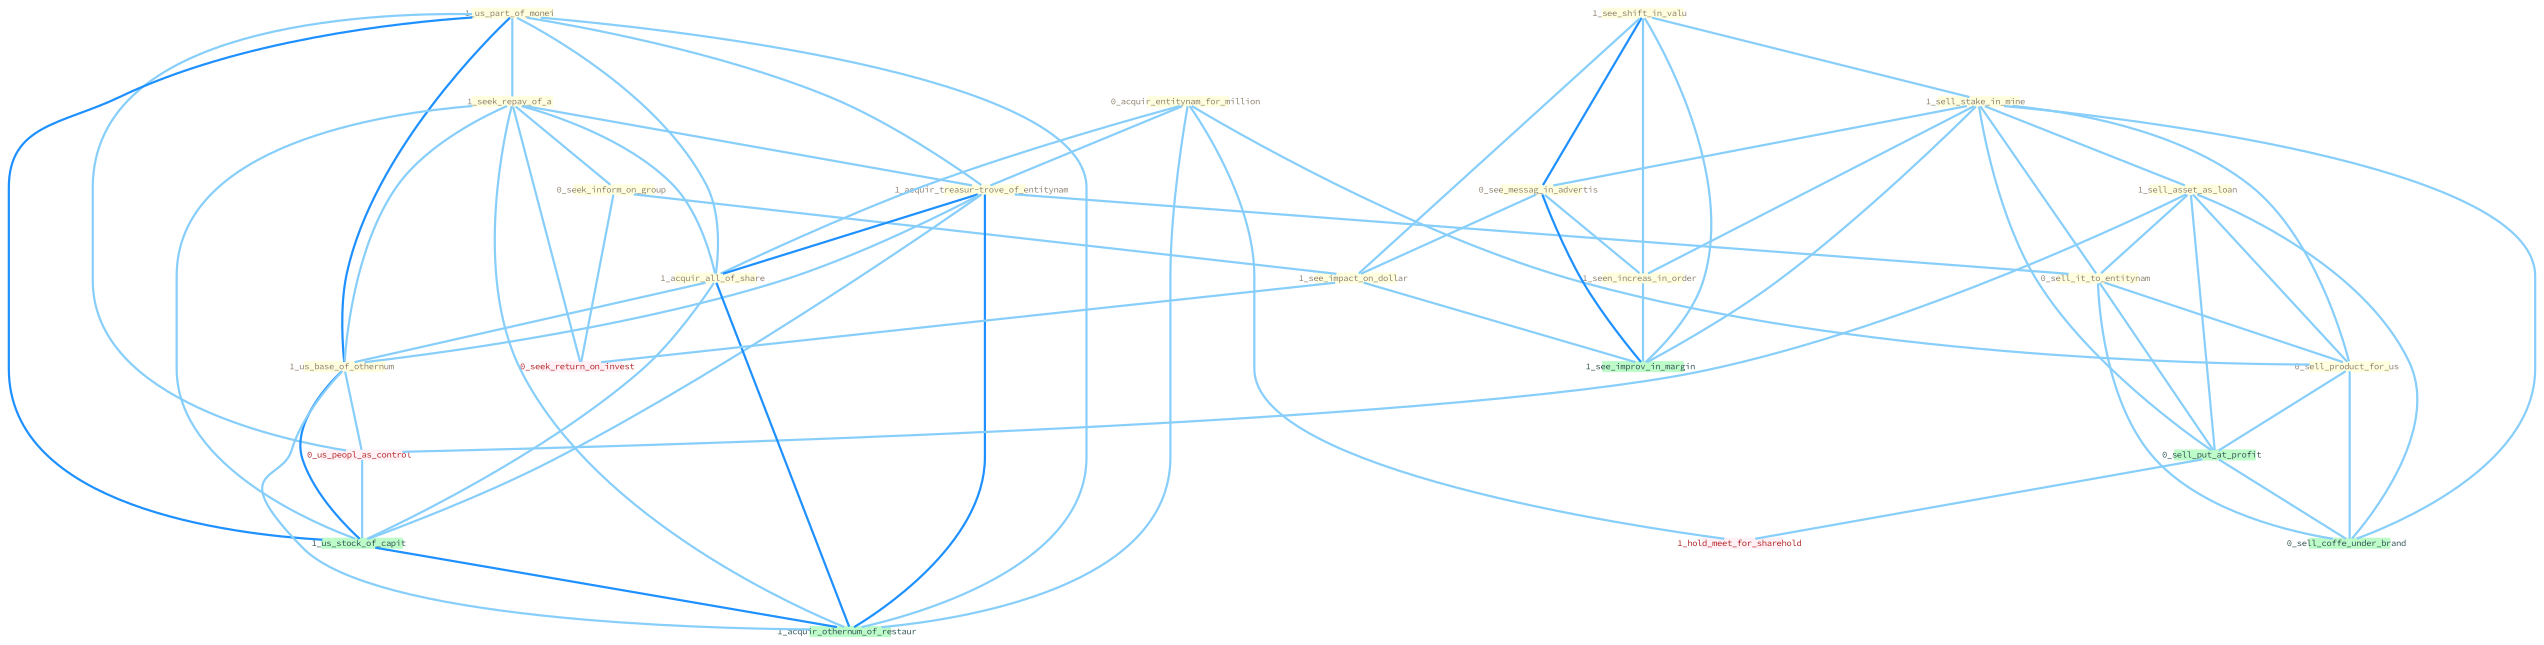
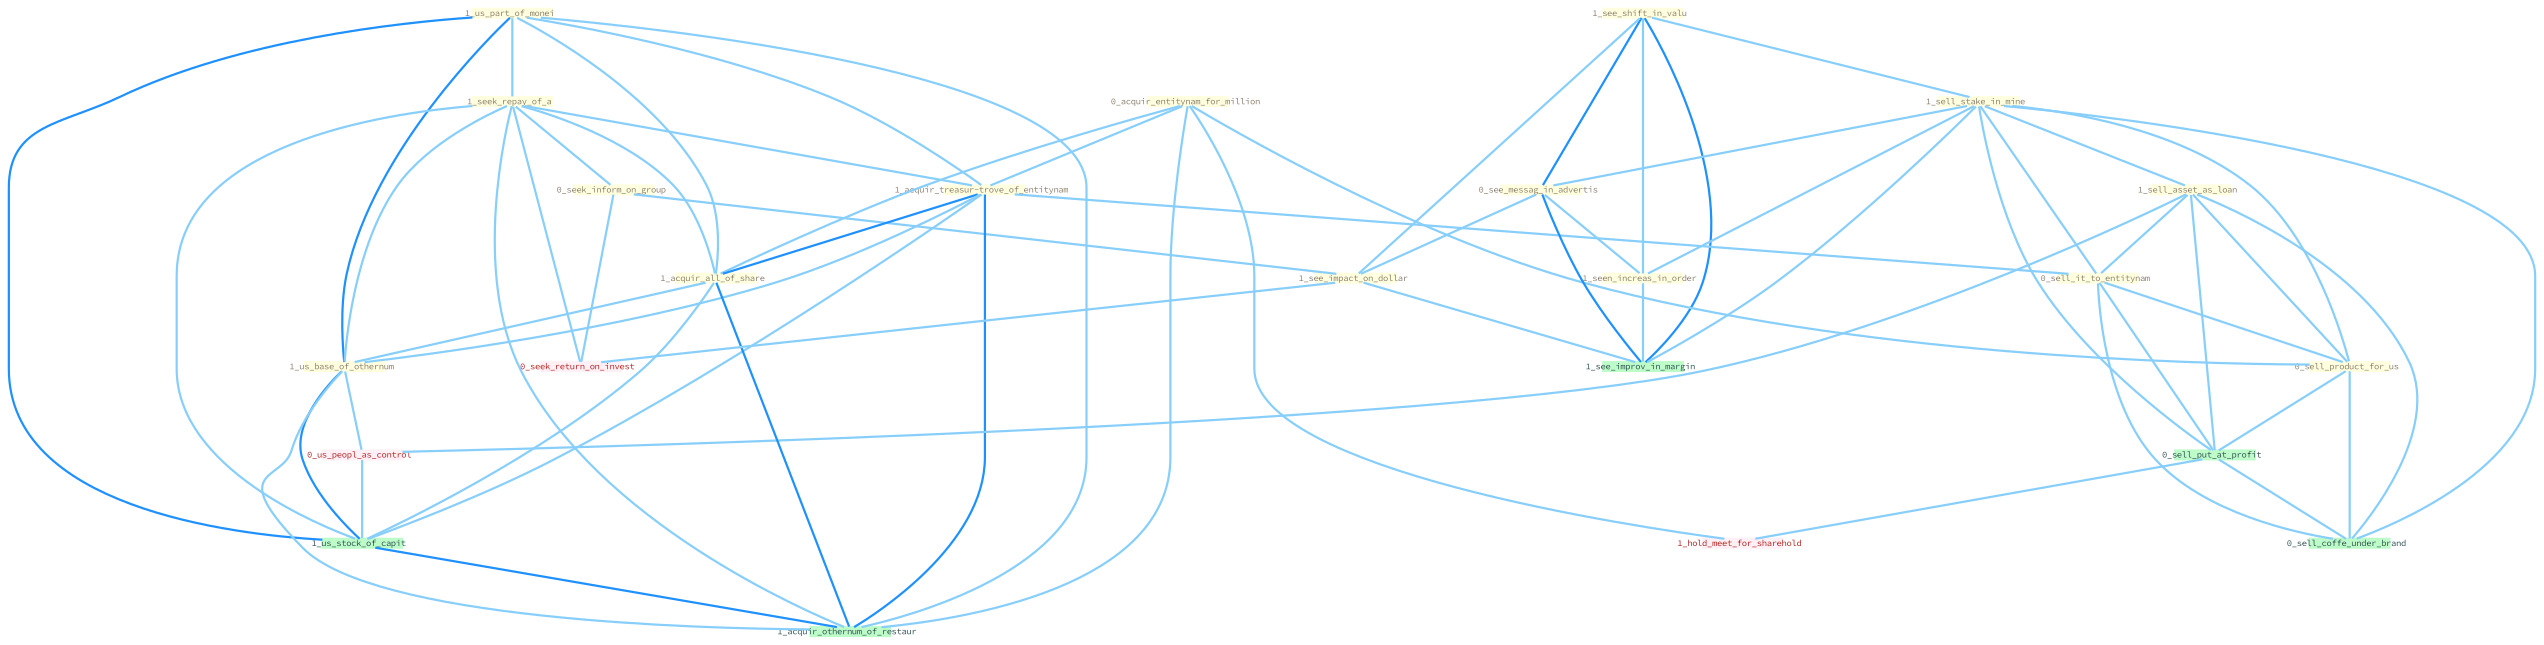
  graph {
    fontname="Source Code Pro"
    node [color="#ffffe0" fixedsize=true fontcolor="#8b7d6b" fontname="Source Code Pro" fontsize=4 shape=polygon style=filled]
    edge [color="#87cefa" fontname="Source Code Pro" w=1]
    "1_see_shift_in_valu " [height=.06 width=.5]
    "1_sell_stake_in_mine " [height=.06 width=.5]
    "1_us_part_of_monei " [height=.06 width=.5]
    "0_acquir_entitynam_for_million " [height=.06 width=.5]
    "1_seek_repay_of_a " [height=.06 width=.5]
    "0_seek_inform_on_group " [height=.06 width=.5]
    "1_acquir_treasur-trove_of_entitynam " [height=.06 width=.5]
    "1_sell_asset_as_loan " [height=.06 width=.5]
    "0_sell_it_to_entitynam " [height=.06 width=.5]
    "0_see_messag_in_advertis " [height=.06 width=.5]
    "0_sell_product_for_us " [height=.06 width=.5]
    "1_acquir_all_of_share " [height=.06 width=.5]
    "1_see_impact_on_dollar " [height=.06 width=.5]
    "1_us_base_of_othernum " [height=.06 width=.5]
    "1_seen_increas_in_order " [height=.06 width=.5]
    "0_us_peopl_as_control " [color="#fff0f5" fontcolor="#b22222" height=.06 width=.5]
    "0_seek_return_on_invest " [color="#fff0f5" fontcolor="#b22222" height=.06 width=.5]
    "1_hold_meet_for_sharehold " [color="#fff0f5" fontcolor="#b22222" height=.06 width=.5]
    "1_see_improv_in_margin " [color="#BDFCC9" fontcolor="#2f4f4f" height=.06 width=.5]
    "0_sell_put_at_profit " [color="#BDFCC9" fontcolor="#2f4f4f" height=.06 width=.5]
    "0_sell_coffe_under_brand " [color="#BDFCC9" fontcolor="#2f4f4f" height=.06 width=.5]
    "1_us_stock_of_capit " [color="#BDFCC9" fontcolor="#2f4f4f" height=.06 width=.5]
    "1_acquir_othernum_of_restaur " [color="#BDFCC9" fontcolor="#2f4f4f" height=.06 width=.5]
    subgraph sub_1 {
      "1_see_shift_in_valu "
      "1_sell_stake_in_mine "
      "1_us_part_of_monei "
      "0_acquir_entitynam_for_million "
      "1_seek_repay_of_a "
      "0_seek_inform_on_group "
      "1_acquir_treasur-trove_of_entitynam "
      "1_sell_asset_as_loan "
      "0_sell_it_to_entitynam "
      "0_see_messag_in_advertis "
      "0_sell_product_for_us "
      "1_acquir_all_of_share "
      "1_see_impact_on_dollar "
      "1_us_base_of_othernum "
      "1_seen_increas_in_order "
    }
    subgraph sub_2 {
      "0_us_peopl_as_control "
      "0_seek_return_on_invest "
      "1_hold_meet_for_sharehold "
    }
    "1_see_shift_in_valu " -- "1_sell_stake_in_mine "
    "1_see_shift_in_valu " -- "0_see_messag_in_advertis " [color="#1e90ff" w=2]
    "1_see_shift_in_valu " -- "1_see_impact_on_dollar "
    "1_see_shift_in_valu " -- "1_seen_increas_in_order "
-   "1_see_shift_in_valu " -- "1_see_improv_in_margin " [w=2]
+   "1_see_shift_in_valu " -- "1_see_improv_in_margin " [color="#1e90ff" w=2]
    "1_sell_stake_in_mine " -- "1_sell_asset_as_loan "
    "1_sell_stake_in_mine " -- "0_sell_it_to_entitynam "
    "1_sell_stake_in_mine " -- "0_see_messag_in_advertis "
    "1_sell_stake_in_mine " -- "0_sell_product_for_us "
    "1_sell_stake_in_mine " -- "1_seen_increas_in_order "
    "1_sell_stake_in_mine " -- "1_see_improv_in_margin "
    "1_sell_stake_in_mine " -- "0_sell_put_at_profit "
    "1_sell_stake_in_mine " -- "0_sell_coffe_under_brand "
    "1_us_part_of_monei " -- "1_seek_repay_of_a "
    "1_us_part_of_monei " -- "1_acquir_treasur-trove_of_entitynam "
    "1_us_part_of_monei " -- "1_acquir_all_of_share "
    "1_us_part_of_monei " -- "1_us_base_of_othernum " [color="#1e90ff" w=2]
-   "1_us_part_of_monei " -- "0_us_peopl_as_control "
    "1_us_part_of_monei " -- "1_us_stock_of_capit " [color="#1e90ff" w=2]
    "1_us_part_of_monei " -- "1_acquir_othernum_of_restaur "
    "0_acquir_entitynam_for_million " -- "1_acquir_treasur-trove_of_entitynam "
    "0_acquir_entitynam_for_million " -- "0_sell_product_for_us "
    "0_acquir_entitynam_for_million " -- "1_acquir_all_of_share "
    "0_acquir_entitynam_for_million " -- "1_hold_meet_for_sharehold "
    "0_acquir_entitynam_for_million " -- "1_acquir_othernum_of_restaur "
    "1_seek_repay_of_a " -- "0_seek_inform_on_group "
    "1_seek_repay_of_a " -- "1_acquir_treasur-trove_of_entitynam "
    "1_seek_repay_of_a " -- "1_acquir_all_of_share "
    "1_seek_repay_of_a " -- "1_us_base_of_othernum "
    "1_seek_repay_of_a " -- "0_seek_return_on_invest "
    "1_seek_repay_of_a " -- "1_us_stock_of_capit "
    "1_seek_repay_of_a " -- "1_acquir_othernum_of_restaur "
    "0_seek_inform_on_group " -- "1_see_impact_on_dollar "
    "0_seek_inform_on_group " -- "0_seek_return_on_invest " [w=2]
    "1_acquir_treasur-trove_of_entitynam " -- "0_sell_it_to_entitynam "
    "1_acquir_treasur-trove_of_entitynam " -- "1_acquir_all_of_share " [color="#1e90ff" w=2]
    "1_acquir_treasur-trove_of_entitynam " -- "1_us_base_of_othernum "
    "1_acquir_treasur-trove_of_entitynam " -- "1_us_stock_of_capit "
    "1_acquir_treasur-trove_of_entitynam " -- "1_acquir_othernum_of_restaur " [color="#1e90ff" w=2]
    "1_sell_asset_as_loan " -- "0_sell_it_to_entitynam "
    "1_sell_asset_as_loan " -- "0_sell_product_for_us "
    "1_sell_asset_as_loan " -- "0_us_peopl_as_control "
    "1_sell_asset_as_loan " -- "0_sell_put_at_profit "
    "1_sell_asset_as_loan " -- "0_sell_coffe_under_brand "
    "0_sell_it_to_entitynam " -- "0_sell_product_for_us "
    "0_sell_it_to_entitynam " -- "0_sell_put_at_profit "
    "0_sell_it_to_entitynam " -- "0_sell_coffe_under_brand "
    "0_see_messag_in_advertis " -- "1_see_impact_on_dollar "
    "0_see_messag_in_advertis " -- "1_seen_increas_in_order "
    "0_see_messag_in_advertis " -- "1_see_improv_in_margin " [color="#1e90ff" w=2]
    "0_sell_product_for_us " -- "0_sell_put_at_profit "
    "0_sell_product_for_us " -- "0_sell_coffe_under_brand "
    "1_acquir_all_of_share " -- "1_us_base_of_othernum "
    "1_acquir_all_of_share " -- "1_us_stock_of_capit "
    "1_acquir_all_of_share " -- "1_acquir_othernum_of_restaur " [color="#1e90ff" w=2]
    "1_see_impact_on_dollar " -- "0_seek_return_on_invest "
    "1_see_impact_on_dollar " -- "1_see_improv_in_margin "
    "1_us_base_of_othernum " -- "0_us_peopl_as_control "
    "1_us_base_of_othernum " -- "1_us_stock_of_capit " [color="#1e90ff" w=2]
    "1_us_base_of_othernum " -- "1_acquir_othernum_of_restaur "
    "1_seen_increas_in_order " -- "1_see_improv_in_margin "
    "0_us_peopl_as_control " -- "1_us_stock_of_capit "
    "0_sell_put_at_profit " -- "1_hold_meet_for_sharehold "
    "0_sell_put_at_profit " -- "0_sell_coffe_under_brand "
    "1_us_stock_of_capit " -- "1_acquir_othernum_of_restaur " [color="#1e90ff"]
  }
